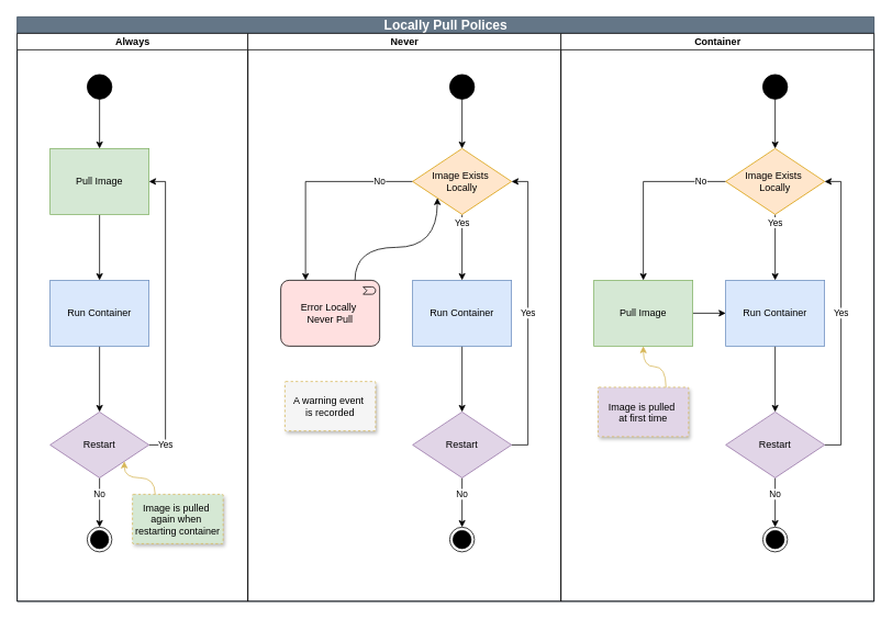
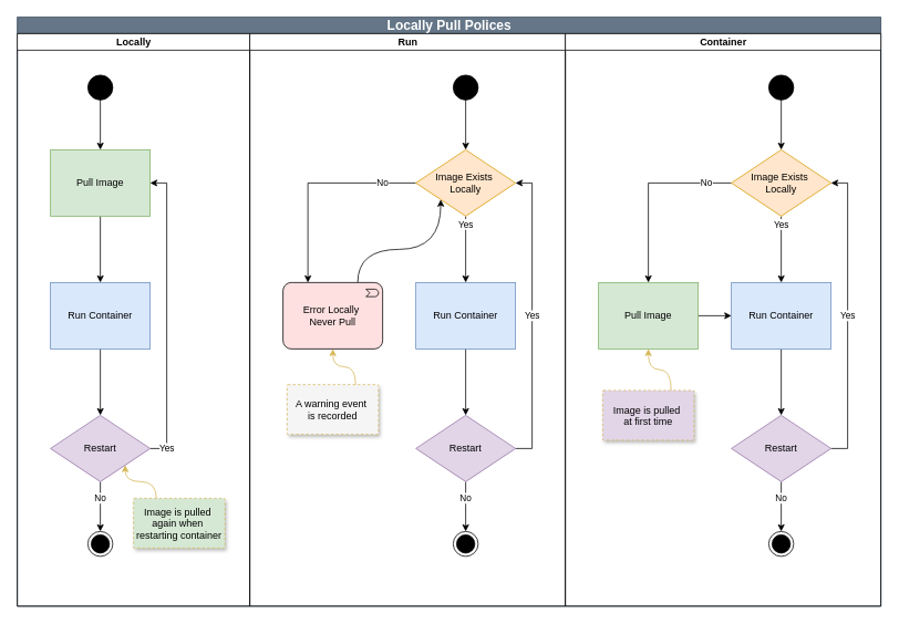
  <mxCell id="0" />
  <mxCell id="1" parent="0" />
  <mxCell id="2" value="Locally Pull Polices" style="swimlane;childLayout=stackLayout;resizeParent=1;resizeParentMax=0;startSize=20;html=1;fontSize=16;fillColor=#647687;fontColor=#ffffff;strokeColor=#314354;" vertex="1" parent="1"><mxGeometry x="20" y="20" width="1040" height="710" as="geometry" /></mxCell>
- <mxCell id="3" value="Always" style="swimlane;startSize=20;html=1;" vertex="1" parent="2"><mxGeometry y="20" width="280" height="690" as="geometry" /></mxCell>
+ <mxCell id="3" value="Locally" style="swimlane;startSize=20;html=1;" vertex="1" parent="2"><mxGeometry y="20" width="280" height="690" as="geometry" /></mxCell>
  <mxCell id="4" value="" style="edgeStyle=orthogonalEdgeStyle;rounded=0;orthogonalLoop=1;jettySize=auto;html=1;" edge="1" parent="3" source="5" target="7"><mxGeometry relative="1" as="geometry" /></mxCell>
  <mxCell id="5" value="Pull Image" style="rounded=0;whiteSpace=wrap;html=1;fillColor=#d5e8d4;strokeColor=#82b366;" vertex="1" parent="3"><mxGeometry x="40" y="140" width="120" height="80" as="geometry" /></mxCell>
  <mxCell id="6" value="" style="edgeStyle=orthogonalEdgeStyle;rounded=0;orthogonalLoop=1;jettySize=auto;html=1;" edge="1" parent="3" source="7" target="10"><mxGeometry relative="1" as="geometry" /></mxCell>
  <mxCell id="7" value="Run Container" style="rounded=0;whiteSpace=wrap;html=1;fillColor=#dae8fc;strokeColor=#6c8ebf;" vertex="1" parent="3"><mxGeometry x="40" y="300" width="120" height="80" as="geometry" /></mxCell>
  <mxCell id="8" value="Yes" style="edgeStyle=orthogonalEdgeStyle;rounded=0;orthogonalLoop=1;jettySize=auto;html=1;exitX=1;exitY=0.5;exitDx=0;exitDy=0;entryX=1;entryY=0.5;entryDx=0;entryDy=0;" edge="1" parent="3" source="10" target="5"><mxGeometry x="-0.889" relative="1" as="geometry"><mxPoint as="offset" /></mxGeometry></mxCell>
  <mxCell id="9" value="No" style="edgeStyle=orthogonalEdgeStyle;rounded=0;orthogonalLoop=1;jettySize=auto;html=1;exitX=0.5;exitY=1;exitDx=0;exitDy=0;" edge="1" parent="3" source="10" target="13"><mxGeometry x="-0.333" relative="1" as="geometry"><mxPoint as="offset" /></mxGeometry></mxCell>
  <mxCell id="10" value="Restart" style="rhombus;whiteSpace=wrap;html=1;fillColor=#e1d5e7;strokeColor=#9673a6;rounded=0;" vertex="1" parent="3"><mxGeometry x="40" y="460" width="120" height="80" as="geometry" /></mxCell>
  <mxCell id="11" style="edgeStyle=orthogonalEdgeStyle;rounded=0;orthogonalLoop=1;jettySize=auto;html=1;" edge="1" parent="3" source="12" target="5"><mxGeometry relative="1" as="geometry" /></mxCell>
  <mxCell id="12" value="" style="ellipse;fillColor=strokeColor;html=1;" vertex="1" parent="3"><mxGeometry x="85" y="50" width="30" height="30" as="geometry" /></mxCell>
  <mxCell id="13" value="" style="ellipse;html=1;shape=endState;fillColor=strokeColor;" vertex="1" parent="3"><mxGeometry x="85" y="600" width="30" height="30" as="geometry" /></mxCell>
  <mxCell id="14" style="edgeStyle=orthogonalEdgeStyle;rounded=0;orthogonalLoop=1;jettySize=auto;html=1;exitX=0.25;exitY=0;exitDx=0;exitDy=0;entryX=1;entryY=1;entryDx=0;entryDy=0;curved=1;fillColor=#fff2cc;strokeColor=#d6b656;" edge="1" parent="3" source="15" target="10"><mxGeometry relative="1" as="geometry" /></mxCell>
  <mxCell id="15" value="Image is pulled &#10;again when &#10;restarting container" style="strokeColor=#d6b656;shadow=1;strokeWidth=1;rounded=1;absoluteArcSize=1;arcSize=2;fillColor=#d5e8d4;dashed=1;" vertex="1" parent="3"><mxGeometry x="140" y="560" width="110" height="60" as="geometry" /></mxCell>
- <mxCell id="16" value="Never" style="swimlane;startSize=20;html=1;" vertex="1" parent="2"><mxGeometry x="280" y="20" width="380" height="690" as="geometry" /></mxCell>
+ <mxCell id="16" value="Run" style="swimlane;startSize=20;html=1;" vertex="1" parent="2"><mxGeometry x="280" y="20" width="380" height="690" as="geometry" /></mxCell>
  <mxCell id="17" value="Yes" style="edgeStyle=orthogonalEdgeStyle;rounded=0;orthogonalLoop=1;jettySize=auto;html=1;exitX=0.5;exitY=1;exitDx=0;exitDy=0;" edge="1" parent="16" source="27" target="19"><mxGeometry x="-0.75" relative="1" as="geometry"><mxPoint x="260" y="220" as="sourcePoint" /><mxPoint as="offset" /></mxGeometry></mxCell>
  <mxCell id="18" value="" style="edgeStyle=orthogonalEdgeStyle;rounded=0;orthogonalLoop=1;jettySize=auto;html=1;" edge="1" parent="16" source="19" target="22"><mxGeometry relative="1" as="geometry" /></mxCell>
  <mxCell id="19" value="Run Container" style="rounded=0;whiteSpace=wrap;html=1;fillColor=#dae8fc;strokeColor=#6c8ebf;" vertex="1" parent="16"><mxGeometry x="200" y="300" width="120" height="80" as="geometry" /></mxCell>
  <mxCell id="20" value="Yes" style="edgeStyle=orthogonalEdgeStyle;rounded=0;orthogonalLoop=1;jettySize=auto;html=1;exitX=1;exitY=0.5;exitDx=0;exitDy=0;entryX=1;entryY=0.5;entryDx=0;entryDy=0;" edge="1" parent="16" source="22" target="27"><mxGeometry relative="1" as="geometry"><mxPoint x="320" y="180" as="targetPoint" /></mxGeometry></mxCell>
  <mxCell id="21" value="No" style="edgeStyle=orthogonalEdgeStyle;rounded=0;orthogonalLoop=1;jettySize=auto;html=1;exitX=0.5;exitY=1;exitDx=0;exitDy=0;" edge="1" parent="16" source="22" target="25"><mxGeometry x="-0.333" relative="1" as="geometry"><mxPoint as="offset" /></mxGeometry></mxCell>
  <mxCell id="22" value="Restart" style="rhombus;whiteSpace=wrap;html=1;fillColor=#e1d5e7;strokeColor=#9673a6;rounded=0;" vertex="1" parent="16"><mxGeometry x="200" y="460" width="120" height="80" as="geometry" /></mxCell>
  <mxCell id="23" value="" style="edgeStyle=orthogonalEdgeStyle;rounded=0;orthogonalLoop=1;jettySize=auto;html=1;" edge="1" parent="16" source="24" target="27"><mxGeometry relative="1" as="geometry" /></mxCell>
  <mxCell id="24" value="" style="ellipse;fillColor=strokeColor;html=1;" vertex="1" parent="16"><mxGeometry x="245" y="50" width="30" height="30" as="geometry" /></mxCell>
  <mxCell id="25" value="" style="ellipse;html=1;shape=endState;fillColor=strokeColor;" vertex="1" parent="16"><mxGeometry x="245" y="600" width="30" height="30" as="geometry" /></mxCell>
  <mxCell id="26" value="No" style="edgeStyle=orthogonalEdgeStyle;rounded=0;orthogonalLoop=1;jettySize=auto;html=1;exitX=0;exitY=0.5;exitDx=0;exitDy=0;entryX=0.25;entryY=0;entryDx=0;entryDy=0;entryPerimeter=0;" edge="1" parent="16" source="27" target="29"><mxGeometry x="-0.68" relative="1" as="geometry"><mxPoint x="100" y="300" as="targetPoint" /><mxPoint as="offset" /></mxGeometry></mxCell>
  <mxCell id="27" value="Image Exists&amp;nbsp;&lt;br&gt;Locally" style="rhombus;whiteSpace=wrap;html=1;fillColor=#ffe6cc;strokeColor=#d79b00;" vertex="1" parent="16"><mxGeometry x="200" y="140" width="120" height="80" as="geometry" /></mxCell>
  <mxCell id="28" style="edgeStyle=orthogonalEdgeStyle;rounded=0;orthogonalLoop=1;jettySize=auto;html=1;exitX=0.75;exitY=0;exitDx=0;exitDy=0;entryX=0;entryY=1;entryDx=0;entryDy=0;exitPerimeter=0;curved=1;" edge="1" parent="16" source="29" target="27"><mxGeometry relative="1" as="geometry"><mxPoint x="140" y="300" as="sourcePoint" /><mxPoint x="210" y="150" as="targetPoint" /></mxGeometry></mxCell>
  <mxCell id="29" value="Error Locally&amp;nbsp;&lt;div&gt;Never Pull&lt;/div&gt;" style="html=1;outlineConnect=0;whiteSpace=wrap;fillColor=#FFE0E0;shape=mxgraph.archimate3.application;appType=event;archiType=rounded;" vertex="1" parent="16"><mxGeometry x="40" y="300" width="120" height="80" as="geometry" /></mxCell>
  <mxCell id="30" value="A warning event &#10;is recorded" style="strokeColor=#d6b656;shadow=1;strokeWidth=1;rounded=1;absoluteArcSize=1;arcSize=2;fillColor=#f5f5f5;dashed=1;" vertex="1" parent="16"><mxGeometry x="45" y="423" width="110" height="60" as="geometry" /></mxCell>
+ <mxCell id="31" style="edgeStyle=orthogonalEdgeStyle;rounded=0;orthogonalLoop=1;jettySize=auto;html=1;exitX=0.75;exitY=0;exitDx=0;exitDy=0;entryX=0.5;entryY=1;entryDx=0;entryDy=0;entryPerimeter=0;curved=1;fillColor=#fff2cc;strokeColor=#d6b656;" edge="1" parent="16" source="30" target="29"><mxGeometry relative="1" as="geometry" /></mxCell>
  <mxCell id="32" value="Container" style="swimlane;startSize=20;html=1;" vertex="1" parent="2"><mxGeometry x="660" y="20" width="380" height="690" as="geometry" /></mxCell>
  <mxCell id="33" value="Yes" style="edgeStyle=orthogonalEdgeStyle;rounded=0;orthogonalLoop=1;jettySize=auto;html=1;exitX=0.5;exitY=1;exitDx=0;exitDy=0;" edge="1" parent="32" source="43" target="35"><mxGeometry x="-0.75" relative="1" as="geometry"><mxPoint x="260" y="220" as="sourcePoint" /><mxPoint as="offset" /></mxGeometry></mxCell>
  <mxCell id="34" value="" style="edgeStyle=orthogonalEdgeStyle;rounded=0;orthogonalLoop=1;jettySize=auto;html=1;" edge="1" parent="32" source="35" target="38"><mxGeometry relative="1" as="geometry" /></mxCell>
  <mxCell id="35" value="Run Container" style="rounded=0;whiteSpace=wrap;html=1;fillColor=#dae8fc;strokeColor=#6c8ebf;" vertex="1" parent="32"><mxGeometry x="200" y="300" width="120" height="80" as="geometry" /></mxCell>
  <mxCell id="36" value="Yes" style="edgeStyle=orthogonalEdgeStyle;rounded=0;orthogonalLoop=1;jettySize=auto;html=1;exitX=1;exitY=0.5;exitDx=0;exitDy=0;entryX=1;entryY=0.5;entryDx=0;entryDy=0;" edge="1" parent="32" source="38" target="43"><mxGeometry relative="1" as="geometry"><mxPoint x="320" y="180" as="targetPoint" /></mxGeometry></mxCell>
  <mxCell id="37" value="No" style="edgeStyle=orthogonalEdgeStyle;rounded=0;orthogonalLoop=1;jettySize=auto;html=1;exitX=0.5;exitY=1;exitDx=0;exitDy=0;" edge="1" parent="32" source="38" target="41"><mxGeometry x="-0.333" relative="1" as="geometry"><mxPoint as="offset" /></mxGeometry></mxCell>
  <mxCell id="38" value="Restart" style="rhombus;whiteSpace=wrap;html=1;fillColor=#e1d5e7;strokeColor=#9673a6;rounded=0;" vertex="1" parent="32"><mxGeometry x="200" y="460" width="120" height="80" as="geometry" /></mxCell>
  <mxCell id="39" value="" style="edgeStyle=orthogonalEdgeStyle;rounded=0;orthogonalLoop=1;jettySize=auto;html=1;" edge="1" parent="32" source="40" target="43"><mxGeometry relative="1" as="geometry" /></mxCell>
  <mxCell id="40" value="" style="ellipse;fillColor=strokeColor;html=1;" vertex="1" parent="32"><mxGeometry x="245" y="50" width="30" height="30" as="geometry" /></mxCell>
  <mxCell id="41" value="" style="ellipse;html=1;shape=endState;fillColor=strokeColor;" vertex="1" parent="32"><mxGeometry x="245" y="600" width="30" height="30" as="geometry" /></mxCell>
  <mxCell id="42" value="No" style="edgeStyle=orthogonalEdgeStyle;rounded=0;orthogonalLoop=1;jettySize=auto;html=1;exitX=0;exitY=0.5;exitDx=0;exitDy=0;entryX=0.5;entryY=0;entryDx=0;entryDy=0;" edge="1" parent="32" source="43" target="45"><mxGeometry x="-0.727" relative="1" as="geometry"><mxPoint x="180" y="230" as="targetPoint" /><mxPoint as="offset" /></mxGeometry></mxCell>
  <mxCell id="43" value="Image Exists&amp;nbsp;&lt;br&gt;Locally" style="rhombus;whiteSpace=wrap;html=1;fillColor=#ffe6cc;strokeColor=#d79b00;" vertex="1" parent="32"><mxGeometry x="200" y="140" width="120" height="80" as="geometry" /></mxCell>
  <mxCell id="44" style="edgeStyle=orthogonalEdgeStyle;rounded=0;orthogonalLoop=1;jettySize=auto;html=1;exitX=1;exitY=0.5;exitDx=0;exitDy=0;entryX=0;entryY=0.5;entryDx=0;entryDy=0;" edge="1" parent="32" source="45" target="35"><mxGeometry relative="1" as="geometry" /></mxCell>
  <mxCell id="45" value="Pull Image" style="rounded=0;whiteSpace=wrap;html=1;fillColor=#d5e8d4;strokeColor=#82b366;" vertex="1" parent="32"><mxGeometry x="40" y="300" width="120" height="80" as="geometry" /></mxCell>
  <mxCell id="46" style="edgeStyle=orthogonalEdgeStyle;rounded=0;orthogonalLoop=1;jettySize=auto;html=1;exitX=0.75;exitY=0;exitDx=0;exitDy=0;entryX=0.5;entryY=1;entryDx=0;entryDy=0;fillColor=#fff2cc;strokeColor=#d6b656;curved=1;" edge="1" parent="32" source="47" target="45"><mxGeometry relative="1" as="geometry" /></mxCell>
  <mxCell id="47" value="Image is pulled &#10;at first time" style="strokeColor=#d6b656;shadow=1;strokeWidth=1;rounded=1;absoluteArcSize=1;arcSize=2;fillColor=#e1d5e7;dashed=1;" vertex="1" parent="32"><mxGeometry x="45" y="430" width="110" height="60" as="geometry" /></mxCell>
